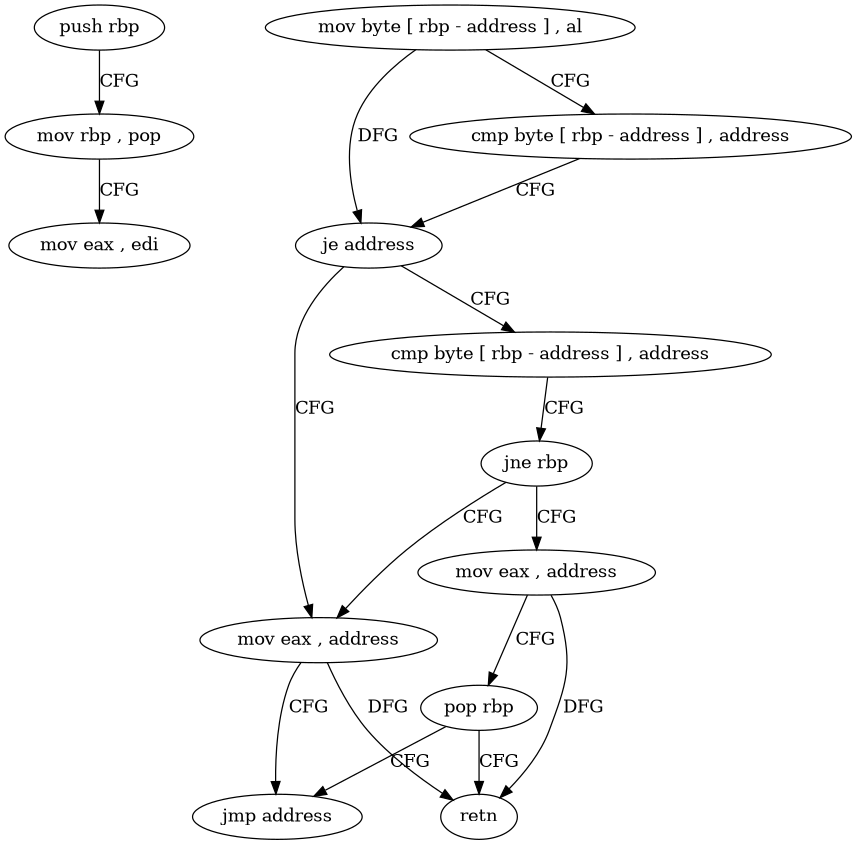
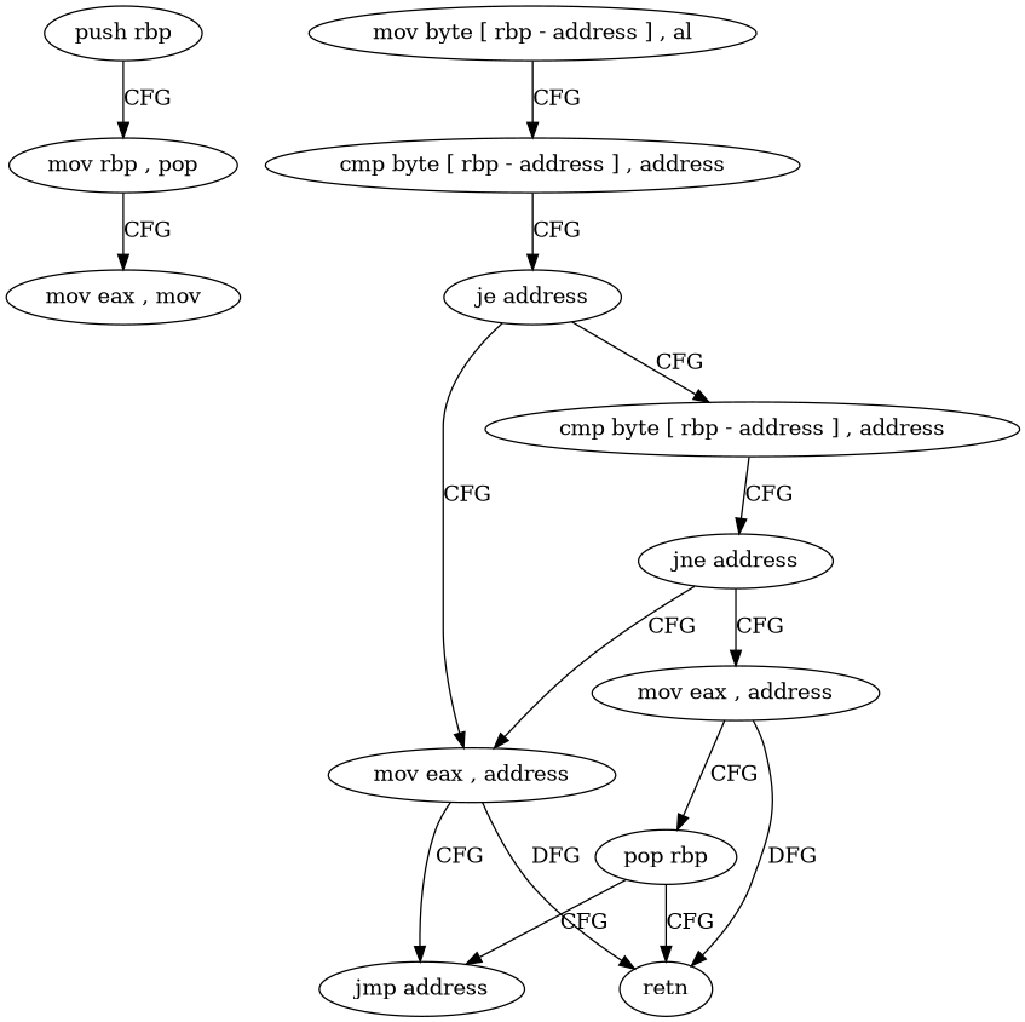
  digraph {
    n1 [label="push rbp"]
    n2 [label="mov rbp , pop"]
-   n3 [label="mov eax , edi"]
+   n3 [label="mov eax , mov"]
    n4 [label="mov byte [ rbp - address ] , al"]
    n5 [label="cmp byte [ rbp - address ] , address"]
    n6 [label="je address"]
    n7 [label="mov eax , address"]
    n8 [label="cmp byte [ rbp - address ] , address"]
-   n9 [label="jne rbp"]
+   n9 [label="jne address"]
    n10 [label="mov eax , address"]
    n11 [label="jmp address"]
    n12 [label=retn]
    n13 [label="pop rbp"]
    n1 -> n2 [label=CFG]
    n2 -> n3 [label=CFG]
    n4 -> n5 [label=CFG]
-   n4 -> n6 [label=DFG]
    n5 -> n6 [label=CFG]
    n6 -> n7 [label=CFG]
    n6 -> n8 [label=CFG]
    n7 -> n11 [label=CFG]
    n7 -> n12 [label=DFG]
    n8 -> n9 [label=CFG]
    n9 -> n7 [label=CFG]
    n9 -> n10 [label=CFG]
    n10 -> n12 [label=DFG]
    n10 -> n13 [label=CFG]
    n13 -> n11 [label=CFG]
    n13 -> n12 [label=CFG]
  }
